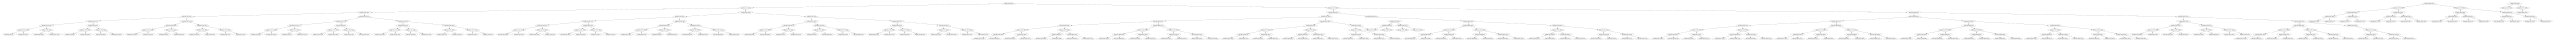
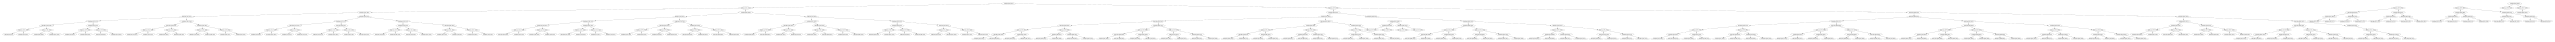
  digraph {
    fontname=Merriweather
    node [fontname=Merriweather]
    edge [fontname=Merriweather]
    n1 [label="Node{data=[5847, 5847]}"]
    n2 [label="Node{data=[3822, 3822]}"]
    n3 [label="Node{data=[8745, 8745]}"]
    n4 [label="Node{data=[3394, 3394]}"]
    n5 [label="Node{data=[5806, 5806]}"]
    n6 [label="Node{data=[8524, 8524]}"]
    n7 [label="Node{data=[8907, 8907]}"]
    n8 [label="Node{data=[3041, 3041]}"]
    n9 [label="Node{data=[3455, 3455]}"]
    n10 [label="Node{data=[4183, 4183]}"]
    n11 [label="Node{data=[5831, 5831]}"]
    n12 [label="Node{data=[3033, 3033]}"]
    n13 [label="Node{data=[3386, 3386]}"]
    n14 [label="Node{data=[3447, 3447]}"]
    n15 [label="Node{data=[3463, 3463]}"]
    n16 [label="Node{data=[2828, 2828]}"]
    n17 [label="Node{data=[3037, 3037]}"]
    n18 [label="Node{data=[3320, 3320]}"]
    n19 [label="Node{data=[3390, 3390]}"]
    n20 [label="Node{data=[2541, 2541]}"]
    n21 [label="Node{data=[3031, 3031]}"]
    n22 [label="Node{data=[3035, 3035]}"]
    n23 [label="Node{data=[3039, 3039]}"]
    n24 [label="Node{data=[741, 741]}"]
    n25 [label="Node{data=[2710, 2710]}"]
    n26 [label="Node{data=[2890, 2890]}"]
    n27 [label="Node{data=[3032, 3032]}"]
    n28 [label="Node{data=[3034, 3034]}"]
    n29 [label="Node{data=[3036, 3036]}"]
    n30 [label="Node{data=[3038, 3038]}"]
    n31 [label="Node{data=[3040, 3040]}"]
    n32 [label="Node{data=[3043, 3043]}"]
    n33 [label="Node{data=[3384, 3384]}"]
    n34 [label="Node{data=[3388, 3388]}"]
    n35 [label="Node{data=[3392, 3392]}"]
    n36 [label="Node{data=[3042, 3042]}"]
    n37 [label="Node{data=[3044, 3044]}"]
    n38 [label="Node{data=[3383, 3383]}"]
    n39 [label="Node{data=[3385, 3385]}"]
    n40 [label="Node{data=[3387, 3387]}"]
    n41 [label="Node{data=[3389, 3389]}"]
    n42 [label="Node{data=[3391, 3391]}"]
    n43 [label="Node{data=[3393, 3393]}"]
    n44 [label="Node{data=[3429, 3429]}"]
    n45 [label="Node{data=[3451, 3451]}"]
    n46 [label="Node{data=[3459, 3459]}"]
    n47 [label="Node{data=[3818, 3818]}"]
    n48 [label="Node{data=[3427, 3427]}"]
    n49 [label="Node{data=[3445, 3445]}"]
    n50 [label="Node{data=[3449, 3449]}"]
    n51 [label="Node{data=[3453, 3453]}"]
    n52 [label="Node{data=[3395, 3395]}"]
    n53 [label="Node{data=[3428, 3428]}"]
    n54 [label="Node{data=[3434, 3434]}"]
    n55 [label="Node{data=[3446, 3446]}"]
    n56 [label="Node{data=[3448, 3448]}"]
    n57 [label="Node{data=[3450, 3450]}"]
    n58 [label="Node{data=[3452, 3452]}"]
    n59 [label="Node{data=[3454, 3454]}"]
    n60 [label="Node{data=[3457, 3457]}"]
    n61 [label="Node{data=[3461, 3461]}"]
    n62 [label="Node{data=[3816, 3816]}"]
    n63 [label="Node{data=[3820, 3820]}"]
    n64 [label="Node{data=[3456, 3456]}"]
    n65 [label="Node{data=[3458, 3458]}"]
    n66 [label="Node{data=[3460, 3460]}"]
    n67 [label="Node{data=[3462, 3462]}"]
    n68 [label="Node{data=[3464, 3464]}"]
    n69 [label="Node{data=[3817, 3817]}"]
    n70 [label="Node{data=[3819, 3819]}"]
    n71 [label="Node{data=[3821, 3821]}"]
    n72 [label="Node{data=[3830, 3830]}"]
    n73 [label="Node{data=[5798, 5798]}"]
    n74 [label="Node{data=[5823, 5823]}"]
    n75 [label="Node{data=[5839, 5839]}"]
    n76 [label="Node{data=[3826, 3826]}"]
    n77 [label="Node{data=[4084, 4084]}"]
    n78 [label="Node{data=[5794, 5794]}"]
    n79 [label="Node{data=[5802, 5802]}"]
    n80 [label="Node{data=[3824, 3824]}"]
    n81 [label="Node{data=[3828, 3828]}"]
    n82 [label="Node{data=[4066, 4066]}"]
    n83 [label="Node{data=[4132, 4132]}"]
    n84 [label="Node{data=[3823, 3823]}"]
    n85 [label="Node{data=[3825, 3825]}"]
    n86 [label="Node{data=[3827, 3827]}"]
    n87 [label="Node{data=[3829, 3829]}"]
    n88 [label="Node{data=[3831, 3831]}"]
    n89 [label="Node{data=[4079, 4079]}"]
    n90 [label="Node{data=[4111, 4111]}"]
    n91 [label="Node{data=[4140, 4140]}"]
    n92 [label="Node{data=[5792, 5792]}"]
    n93 [label="Node{data=[5796, 5796]}"]
    n94 [label="Node{data=[5800, 5800]}"]
    n95 [label="Node{data=[5804, 5804]}"]
    n96 [label="Node{data=[4206, 4206]}"]
    n97 [label="Node{data=[5793, 5793]}"]
    n98 [label="Node{data=[5795, 5795]}"]
    n99 [label="Node{data=[5797, 5797]}"]
    n100 [label="Node{data=[5799, 5799]}"]
    n101 [label="Node{data=[5801, 5801]}"]
    n102 [label="Node{data=[5803, 5803]}"]
    n103 [label="Node{data=[5805, 5805]}"]
    n104 [label="Node{data=[5810, 5810]}"]
    n105 [label="Node{data=[5827, 5827]}"]
    n106 [label="Node{data=[5835, 5835]}"]
    n107 [label="Node{data=[5843, 5843]}"]
    n108 [label="Node{data=[5808, 5808]}"]
    n109 [label="Node{data=[5821, 5821]}"]
    n110 [label="Node{data=[5825, 5825]}"]
    n111 [label="Node{data=[5829, 5829]}"]
    n112 [label="Node{data=[5807, 5807]}"]
    n113 [label="Node{data=[5809, 5809]}"]
    n114 [label="Node{data=[5811, 5811]}"]
    n115 [label="Node{data=[5822, 5822]}"]
    n116 [label="Node{data=[5824, 5824]}"]
    n117 [label="Node{data=[5826, 5826]}"]
    n118 [label="Node{data=[5828, 5828]}"]
    n119 [label="Node{data=[5830, 5830]}"]
    n120 [label="Node{data=[5833, 5833]}"]
    n121 [label="Node{data=[5837, 5837]}"]
    n122 [label="Node{data=[5841, 5841]}"]
    n123 [label="Node{data=[5845, 5845]}"]
    n124 [label="Node{data=[5832, 5832]}"]
    n125 [label="Node{data=[5834, 5834]}"]
    n126 [label="Node{data=[5836, 5836]}"]
    n127 [label="Node{data=[5838, 5838]}"]
    n128 [label="Node{data=[5840, 5840]}"]
    n129 [label="Node{data=[5842, 5842]}"]
    n130 [label="Node{data=[5844, 5844]}"]
    n131 [label="Node{data=[5846, 5846]}"]
    n132 [label="Node{data=[7394, 7394]}"]
    n133 [label="Node{data=[8597, 8597]}"]
    n134 [label="Node{data=[8875, 8875]}"]
    n135 [label="Node{data=[9602, 9602]}"]
    n136 [label="Node{data=[5863, 5863]}"]
    n137 [label="Node{data=[8508, 8508]}"]
    n138 [label="Node{data=[8696, 8696]}"]
    n139 [label="Node{data=[5855, 5855]}"]
    n140 [label="Node{data=[5871, 5871]}"]
    n141 [label="Node{data=[8500, 8500]}"]
    n142 [label="Node{data=[8516, 8516]}"]
    n143 [label="Node{data=[5851, 5851]}"]
    n144 [label="Node{data=[5859, 5859]}"]
    n145 [label="Node{data=[5867, 5867]}"]
    n146 [label="Node{data=[5875, 5875]}"]
    n147 [label="Node{data=[5849, 5849]}"]
    n148 [label="Node{data=[5853, 5853]}"]
    n149 [label="Node{data=[5857, 5857]}"]
    n150 [label="Node{data=[5861, 5861]}"]
    n151 [label="Node{data=[5848, 5848]}"]
    n152 [label="Node{data=[5850, 5850]}"]
    n153 [label="Node{data=[5852, 5852]}"]
    n154 [label="Node{data=[5854, 5854]}"]
    n155 [label="Node{data=[5856, 5856]}"]
    n156 [label="Node{data=[5858, 5858]}"]
    n157 [label="Node{data=[5860, 5860]}"]
    n158 [label="Node{data=[5862, 5862]}"]
    n159 [label="Node{data=[5865, 5865]}"]
    n160 [label="Node{data=[5869, 5869]}"]
    n161 [label="Node{data=[5873, 5873]}"]
    n162 [label="Node{data=[5877, 5877]}"]
    n163 [label="Node{data=[5864, 5864]}"]
    n164 [label="Node{data=[5866, 5866]}"]
    n165 [label="Node{data=[5868, 5868]}"]
    n166 [label="Node{data=[5870, 5870]}"]
    n167 [label="Node{data=[5872, 5872]}"]
    n168 [label="Node{data=[5874, 5874]}"]
    n169 [label="Node{data=[5876, 5876]}"]
    n170 [label="Node{data=[5878, 5878]}"]
    n171 [label="Node{data=[8504, 8504]}"]
    n172 [label="Node{data=[8497, 8497]}"]
    n173 [label="Node{data=[8512, 8512]}"]
    n174 [label="Node{data=[8520, 8520]}"]
    n175 [label="Node{data=[8496, 8496]}"]
    n176 [label="Node{data=[8494, 8494]}"]
    n177 [label="Node{data=[8498, 8498]}"]
    n178 [label="Node{data=[8502, 8502]}"]
    n179 [label="Node{data=[8506, 8506]}"]
    n180 [label="Node{data=[8493, 8493]}"]
    n181 [label="Node{data=[8495, 8495]}"]
    n182 [label="Node{data=[8499, 8499]}"]
    n183 [label="Node{data=[8501, 8501]}"]
    n184 [label="Node{data=[8503, 8503]}"]
    n185 [label="Node{data=[8505, 8505]}"]
    n186 [label="Node{data=[8507, 8507]}"]
    n187 [label="Node{data=[8510, 8510]}"]
    n188 [label="Node{data=[8514, 8514]}"]
    n189 [label="Node{data=[8518, 8518]}"]
    n190 [label="Node{data=[8522, 8522]}"]
    n191 [label="Node{data=[8509, 8509]}"]
    n192 [label="Node{data=[8511, 8511]}"]
    n193 [label="Node{data=[8513, 8513]}"]
    n194 [label="Node{data=[8515, 8515]}"]
    n195 [label="Node{data=[8517, 8517]}"]
    n196 [label="Node{data=[8519, 8519]}"]
    n197 [label="Node{data=[8521, 8521]}"]
    n198 [label="Node{data=[8523, 8523]}"]
-   n199 [label="Node{data=[8581, 8581]}"]
    n200 [label="Node{data=[8573, 8573]}"]
    n201 [label="Node{data=[8589, 8589]}"]
    n202 [label="Node{data=[8688, 8688]}"]
    n203 [label="Node{data=[8704, 8704]}"]
    n204 [label="Node{data=[8528, 8528]}"]
    n205 [label="Node{data=[8577, 8577]}"]
    n206 [label="Node{data=[8585, 8585]}"]
    n207 [label="Node{data=[8593, 8593]}"]
    n208 [label="Node{data=[8526, 8526]}"]
    n209 [label="Node{data=[8571, 8571]}"]
    n210 [label="Node{data=[8575, 8575]}"]
    n211 [label="Node{data=[8579, 8579]}"]
    n212 [label="Node{data=[8525, 8525]}"]
    n213 [label="Node{data=[8527, 8527]}"]
    n214 [label="Node{data=[8529, 8529]}"]
    n215 [label="Node{data=[8572, 8572]}"]
    n216 [label="Node{data=[8574, 8574]}"]
    n217 [label="Node{data=[8576, 8576]}"]
    n218 [label="Node{data=[8578, 8578]}"]
    n219 [label="Node{data=[8580, 8580]}"]
    n220 [label="Node{data=[8583, 8583]}"]
    n221 [label="Node{data=[8587, 8587]}"]
    n222 [label="Node{data=[8591, 8591]}"]
    n223 [label="Node{data=[8595, 8595]}"]
    n224 [label="Node{data=[8582, 8582]}"]
    n225 [label="Node{data=[8584, 8584]}"]
    n226 [label="Node{data=[8586, 8586]}"]
    n227 [label="Node{data=[8588, 8588]}"]
    n228 [label="Node{data=[8590, 8590]}"]
    n229 [label="Node{data=[8592, 8592]}"]
    n230 [label="Node{data=[8594, 8594]}"]
    n231 [label="Node{data=[8596, 8596]}"]
    n232 [label="Node{data=[8684, 8684]}"]
    n233 [label="Node{data=[8692, 8692]}"]
    n234 [label="Node{data=[8700, 8700]}"]
    n235 [label="Node{data=[8741, 8741]}"]
    n236 [label="Node{data=[8599, 8599]}"]
    n237 [label="Node{data=[8686, 8686]}"]
    n238 [label="Node{data=[8690, 8690]}"]
    n239 [label="Node{data=[8694, 8694]}"]
    n240 [label="Node{data=[8598, 8598]}"]
    n241 [label="Node{data=[8683, 8683]}"]
    n242 [label="Node{data=[8685, 8685]}"]
    n243 [label="Node{data=[8687, 8687]}"]
    n244 [label="Node{data=[8689, 8689]}"]
    n245 [label="Node{data=[8691, 8691]}"]
    n246 [label="Node{data=[8693, 8693]}"]
    n247 [label="Node{data=[8695, 8695]}"]
    n248 [label="Node{data=[8698, 8698]}"]
    n249 [label="Node{data=[8702, 8702]}"]
    n250 [label="Node{data=[8706, 8706]}"]
    n251 [label="Node{data=[8743, 8743]}"]
    n252 [label="Node{data=[8697, 8697]}"]
    n253 [label="Node{data=[8699, 8699]}"]
    n254 [label="Node{data=[8701, 8701]}"]
    n255 [label="Node{data=[8703, 8703]}"]
    n256 [label="Node{data=[8705, 8705]}"]
    n257 [label="Node{data=[8740, 8740]}"]
    n258 [label="Node{data=[8742, 8742]}"]
    n259 [label="Node{data=[8744, 8744]}"]
    n260 [label="Node{data=[8761, 8761]}"]
    n261 [label="Node{data=[8891, 8891]}"]
    n262 [label="Node{data=[8915, 8915]}"]
    n263 [label="Node{data=[9618, 9618]}"]
    n264 [label="Node{data=[8753, 8753]}"]
    n265 [label="Node{data=[8867, 8867]}"]
    n266 [label="Node{data=[8883, 8883]}"]
    n267 [label="Node{data=[8899, 8899]}"]
    n268 [label="Node{data=[8749, 8749]}"]
    n269 [label="Node{data=[8757, 8757]}"]
    n270 [label="Node{data=[8765, 8765]}"]
    n271 [label="Node{data=[8871, 8871]}"]
    n272 [label="Node{data=[8747, 8747]}"]
    n273 [label="Node{data=[8751, 8751]}"]
    n274 [label="Node{data=[8755, 8755]}"]
    n275 [label="Node{data=[8759, 8759]}"]
    n276 [label="Node{data=[8746, 8746]}"]
    n277 [label="Node{data=[8748, 8748]}"]
    n278 [label="Node{data=[8750, 8750]}"]
    n279 [label="Node{data=[8752, 8752]}"]
    n280 [label="Node{data=[8754, 8754]}"]
    n281 [label="Node{data=[8756, 8756]}"]
    n282 [label="Node{data=[8758, 8758]}"]
    n283 [label="Node{data=[8760, 8760]}"]
    n284 [label="Node{data=[8763, 8763]}"]
    n285 [label="Node{data=[8815, 8815]}"]
    n286 [label="Node{data=[8869, 8869]}"]
    n287 [label="Node{data=[8873, 8873]}"]
    n288 [label="Node{data=[8762, 8762]}"]
    n289 [label="Node{data=[8764, 8764]}"]
    n290 [label="Node{data=[8795, 8795]}"]
    n291 [label="Node{data=[8852, 8852]}"]
    n292 [label="Node{data=[8868, 8868]}"]
    n293 [label="Node{data=[8870, 8870]}"]
    n294 [label="Node{data=[8872, 8872]}"]
    n295 [label="Node{data=[8874, 8874]}"]
    n296 [label="Node{data=[8879, 8879]}"]
    n297 [label="Node{data=[8887, 8887]}"]
    n298 [label="Node{data=[8895, 8895]}"]
    n299 [label="Node{data=[8903, 8903]}"]
    n300 [label="Node{data=[8877, 8877]}"]
    n301 [label="Node{data=[8881, 8881]}"]
    n302 [label="Node{data=[8885, 8885]}"]
    n303 [label="Node{data=[8889, 8889]}"]
    n304 [label="Node{data=[8876, 8876]}"]
    n305 [label="Node{data=[8878, 8878]}"]
    n306 [label="Node{data=[8880, 8880]}"]
    n307 [label="Node{data=[8882, 8882]}"]
    n308 [label="Node{data=[8884, 8884]}"]
    n309 [label="Node{data=[8886, 8886]}"]
    n310 [label="Node{data=[8888, 8888]}"]
    n311 [label="Node{data=[8890, 8890]}"]
    n312 [label="Node{data=[8893, 8893]}"]
    n313 [label="Node{data=[8897, 8897]}"]
    n314 [label="Node{data=[8901, 8901]}"]
    n315 [label="Node{data=[8905, 8905]}"]
    n316 [label="Node{data=[8892, 8892]}"]
    n317 [label="Node{data=[8894, 8894]}"]
    n318 [label="Node{data=[8896, 8896]}"]
    n319 [label="Node{data=[8898, 8898]}"]
    n320 [label="Node{data=[8900, 8900]}"]
    n321 [label="Node{data=[8902, 8902]}"]
    n322 [label="Node{data=[8904, 8904]}"]
    n323 [label="Node{data=[8906, 8906]}"]
    n324 [label="Node{data=[8911, 8911]}"]
    n325 [label="Node{data=[9335, 9335]}"]
    n326 [label="Node{data=[9610, 9610]}"]
    n327 [label="Node{data=[9626, 9626]}"]
    n328 [label="Node{data=[8909, 8909]}"]
    n329 [label="Node{data=[8913, 8913]}"]
    n330 [label="Node{data=[8917, 8917]}"]
    n331 [label="Node{data=[9600, 9600]}"]
    n332 [label="Node{data=[8908, 8908]}"]
    n333 [label="Node{data=[8910, 8910]}"]
    n334 [label="Node{data=[8912, 8912]}"]
    n335 [label="Node{data=[8914, 8914]}"]
    n336 [label="Node{data=[8916, 8916]}"]
    n337 [label="Node{data=[8918, 8918]}"]
    n338 [label="Node{data=[9584, 9584]}"]
    n339 [label="Node{data=[9601, 9601]}"]
    n340 [label="Node{data=[9606, 9606]}"]
    n341 [label="Node{data=[9614, 9614]}"]
    n342 [label="Node{data=[9622, 9622]}"]
    n343 [label="Node{data=[9604, 9604]}"]
    n344 [label="Node{data=[9608, 9608]}"]
    n345 [label="Node{data=[9612, 9612]}"]
    n346 [label="Node{data=[9616, 9616]}"]
    n347 [label="Node{data=[9603, 9603]}"]
    n348 [label="Node{data=[9605, 9605]}"]
    n349 [label="Node{data=[9607, 9607]}"]
    n350 [label="Node{data=[9609, 9609]}"]
    n351 [label="Node{data=[9611, 9611]}"]
    n352 [label="Node{data=[9613, 9613]}"]
    n353 [label="Node{data=[9615, 9615]}"]
    n354 [label="Node{data=[9617, 9617]}"]
    n355 [label="Node{data=[9620, 9620]}"]
    n356 [label="Node{data=[9624, 9624]}"]
    n357 [label="Node{data=[9628, 9628]}"]
    n358 [label="Node{data=[9627, 9627]}"]
    n359 [label="Node{data=[9629, 9629]}"]
    n360 [label="Node{data=[9619, 9619]}"]
    n361 [label="Node{data=[9621, 9621]}"]
    n362 [label="Node{data=[9623, 9623]}"]
    n363 [label="Node{data=[9625, 9625]}"]
    n364 [label="Node{data=[9660, 9660]}"]
    n1 -> n2
    n1 -> n3
    n2 -> n4
    n2 -> n5
    n3 -> n6
    n3 -> n7
    n4 -> n8
    n4 -> n9
    n5 -> n10
    n5 -> n11
    n6 -> n132
    n6 -> n133
    n7 -> n134
    n7 -> n135
    n8 -> n12
    n8 -> n13
    n9 -> n14
    n9 -> n15
    n10 -> n72
    n10 -> n73
    n11 -> n74
    n11 -> n75
    n12 -> n16
    n12 -> n17
    n13 -> n18
    n13 -> n19
    n14 -> n44
    n14 -> n45
    n15 -> n46
    n15 -> n47
    n16 -> n20
    n16 -> n21
    n17 -> n22
    n17 -> n23
    n18 -> n32
    n18 -> n33
    n19 -> n34
    n19 -> n35
    n20 -> n24
    n20 -> n25
    n21 -> n26
    n21 -> n27
    n22 -> n28
    n22 -> n29
    n23 -> n30
    n23 -> n31
    n32 -> n36
    n32 -> n37
    n33 -> n38
    n33 -> n39
    n34 -> n40
    n34 -> n41
    n35 -> n42
    n35 -> n43
    n44 -> n48
    n44 -> n49
    n45 -> n50
    n45 -> n51
    n46 -> n60
    n46 -> n61
    n47 -> n62
    n47 -> n63
    n48 -> n52
    n48 -> n53
    n49 -> n54
    n49 -> n55
    n50 -> n56
    n50 -> n57
    n51 -> n58
    n51 -> n59
    n60 -> n64
    n60 -> n65
    n61 -> n66
    n61 -> n67
    n62 -> n68
    n62 -> n69
    n63 -> n70
    n63 -> n71
    n72 -> n76
    n72 -> n77
    n73 -> n78
    n73 -> n79
    n74 -> n104
    n74 -> n105
    n75 -> n106
    n75 -> n107
    n76 -> n80
    n76 -> n81
    n77 -> n82
    n77 -> n83
    n78 -> n92
    n78 -> n93
    n79 -> n94
    n79 -> n95
    n80 -> n84
    n80 -> n85
    n81 -> n86
    n81 -> n87
    n82 -> n88
    n82 -> n89
    n83 -> n90
    n83 -> n91
    n92 -> n96
    n92 -> n97
    n93 -> n98
    n93 -> n99
    n94 -> n100
    n94 -> n101
    n95 -> n102
    n95 -> n103
    n104 -> n108
    n104 -> n109
    n105 -> n110
    n105 -> n111
    n106 -> n120
    n106 -> n121
    n107 -> n122
    n107 -> n123
    n108 -> n112
    n108 -> n113
    n109 -> n114
    n109 -> n115
    n110 -> n116
    n110 -> n117
    n111 -> n118
    n111 -> n119
    n120 -> n124
    n120 -> n125
    n121 -> n126
    n121 -> n127
    n122 -> n128
    n122 -> n129
    n123 -> n130
    n123 -> n131
    n132 -> n136
    n132 -> n137
    n133 -> n138
    n134 -> n260
    n134 -> n261
    n135 -> n262
    n135 -> n263
    n136 -> n139
    n136 -> n140
    n137 -> n141
    n137 -> n142
    n138 -> n202
    n138 -> n203
    n139 -> n143
    n139 -> n144
    n140 -> n145
    n140 -> n146
    n141 -> n171
    n141 -> n172
    n142 -> n173
    n142 -> n174
    n143 -> n147
    n143 -> n148
    n144 -> n149
    n144 -> n150
    n145 -> n159
    n145 -> n160
    n146 -> n161
    n146 -> n162
    n147 -> n151
    n147 -> n152
    n148 -> n153
    n148 -> n154
    n149 -> n155
    n149 -> n156
    n150 -> n157
    n150 -> n158
    n159 -> n163
    n159 -> n164
    n160 -> n165
    n160 -> n166
    n161 -> n167
    n161 -> n168
    n162 -> n169
    n162 -> n170
    n171 -> n178
    n171 -> n179
    n173 -> n187
    n173 -> n188
    n174 -> n189
    n174 -> n190
    n175 -> n176
    n175 -> n177
    n176 -> n180
    n176 -> n181
    n177 -> n172
    n177 -> n182
    n178 -> n183
    n178 -> n184
    n179 -> n185
    n179 -> n186
    n187 -> n191
    n187 -> n192
    n188 -> n193
    n188 -> n194
    n189 -> n195
    n189 -> n196
    n190 -> n197
    n190 -> n198
-   n199 -> n200
-   n199 -> n201
    n200 -> n204
    n200 -> n205
    n201 -> n206
    n201 -> n207
    n202 -> n232
    n202 -> n233
    n203 -> n234
    n203 -> n235
    n204 -> n208
    n204 -> n209
    n205 -> n210
    n205 -> n211
    n206 -> n220
    n206 -> n221
    n207 -> n222
    n207 -> n223
    n208 -> n212
    n208 -> n213
    n209 -> n214
    n209 -> n215
    n210 -> n216
    n210 -> n217
    n211 -> n218
    n211 -> n219
    n220 -> n224
    n220 -> n225
    n221 -> n226
    n221 -> n227
    n222 -> n228
    n222 -> n229
    n223 -> n230
    n223 -> n231
    n232 -> n236
    n232 -> n237
    n233 -> n238
    n233 -> n239
    n234 -> n248
    n234 -> n249
    n235 -> n250
    n235 -> n251
    n236 -> n240
    n236 -> n241
    n237 -> n242
    n237 -> n243
    n238 -> n244
    n238 -> n245
    n239 -> n246
    n239 -> n247
    n248 -> n252
    n248 -> n253
    n249 -> n254
    n249 -> n255
    n250 -> n256
    n250 -> n257
    n251 -> n258
    n251 -> n259
    n260 -> n264
    n260 -> n265
    n261 -> n266
    n261 -> n267
    n262 -> n324
    n262 -> n325
    n263 -> n326
    n263 -> n327
    n264 -> n268
    n264 -> n269
    n265 -> n270
    n265 -> n271
    n266 -> n296
    n266 -> n297
    n267 -> n298
    n267 -> n299
    n268 -> n272
    n268 -> n273
    n269 -> n274
    n269 -> n275
    n270 -> n284
    n270 -> n285
    n271 -> n286
    n271 -> n287
    n272 -> n276
    n272 -> n277
    n273 -> n278
    n273 -> n279
    n274 -> n280
    n274 -> n281
    n275 -> n282
    n275 -> n283
    n284 -> n288
    n284 -> n289
    n285 -> n290
    n285 -> n291
    n286 -> n292
    n286 -> n293
    n287 -> n294
    n287 -> n295
    n296 -> n300
    n296 -> n301
    n297 -> n302
    n297 -> n303
    n298 -> n312
    n298 -> n313
    n299 -> n314
    n299 -> n315
    n300 -> n304
    n300 -> n305
    n301 -> n306
    n301 -> n307
    n302 -> n308
    n302 -> n309
    n303 -> n310
    n303 -> n311
    n312 -> n316
    n312 -> n317
    n313 -> n318
    n313 -> n319
    n314 -> n320
    n314 -> n321
    n315 -> n322
    n315 -> n323
    n324 -> n328
    n324 -> n329
    n325 -> n330
    n325 -> n331
    n326 -> n340
    n326 -> n341
    n327 -> n342
    n328 -> n332
    n328 -> n333
    n329 -> n334
    n329 -> n335
    n330 -> n336
    n330 -> n337
    n331 -> n338
    n331 -> n339
    n340 -> n343
    n340 -> n344
    n341 -> n345
    n341 -> n346
    n342 -> n355
    n342 -> n356
    n343 -> n347
    n343 -> n348
    n344 -> n349
    n344 -> n350
    n345 -> n351
    n345 -> n352
    n346 -> n353
    n346 -> n354
    n355 -> n360
    n355 -> n361
    n356 -> n362
    n356 -> n363
    n357 -> n358
    n357 -> n359
    n359 -> n364
  }
